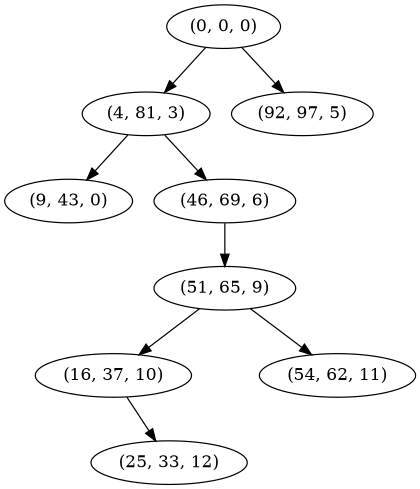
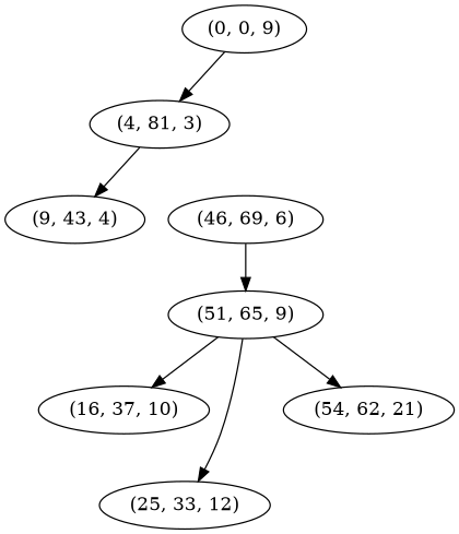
  digraph {
-   "(0, 0, 0)"
+   "(0, 0, 0)" [label="(0, 0, 9)"]
    "(4, 81, 3)"
-   "(92, 97, 5)"
-   "(9, 43, 4)" [label="(9, 43, 0)"]
+   "(9, 43, 4)"
    "(46, 69, 6)"
    "(51, 65, 9)"
    "(16, 37, 10)"
    "(25, 33, 12)"
-   "(54, 62, 11)"
+   "(54, 62, 11)" [label="(54, 62, 21)"]
    "(0, 0, 0)" -> "(4, 81, 3)"
-   "(0, 0, 0)" -> "(92, 97, 5)"
    "(4, 81, 3)" -> "(9, 43, 4)"
-   "(4, 81, 3)" -> "(46, 69, 6)"
    "(46, 69, 6)" -> "(51, 65, 9)"
    "(51, 65, 9)" -> "(16, 37, 10)"
    "(51, 65, 9)" -> "(54, 62, 11)"
-   "(16, 37, 10)" -> "(25, 33, 12)"
+   "(51, 65, 9)" -> "(25, 33, 12)"
  }
